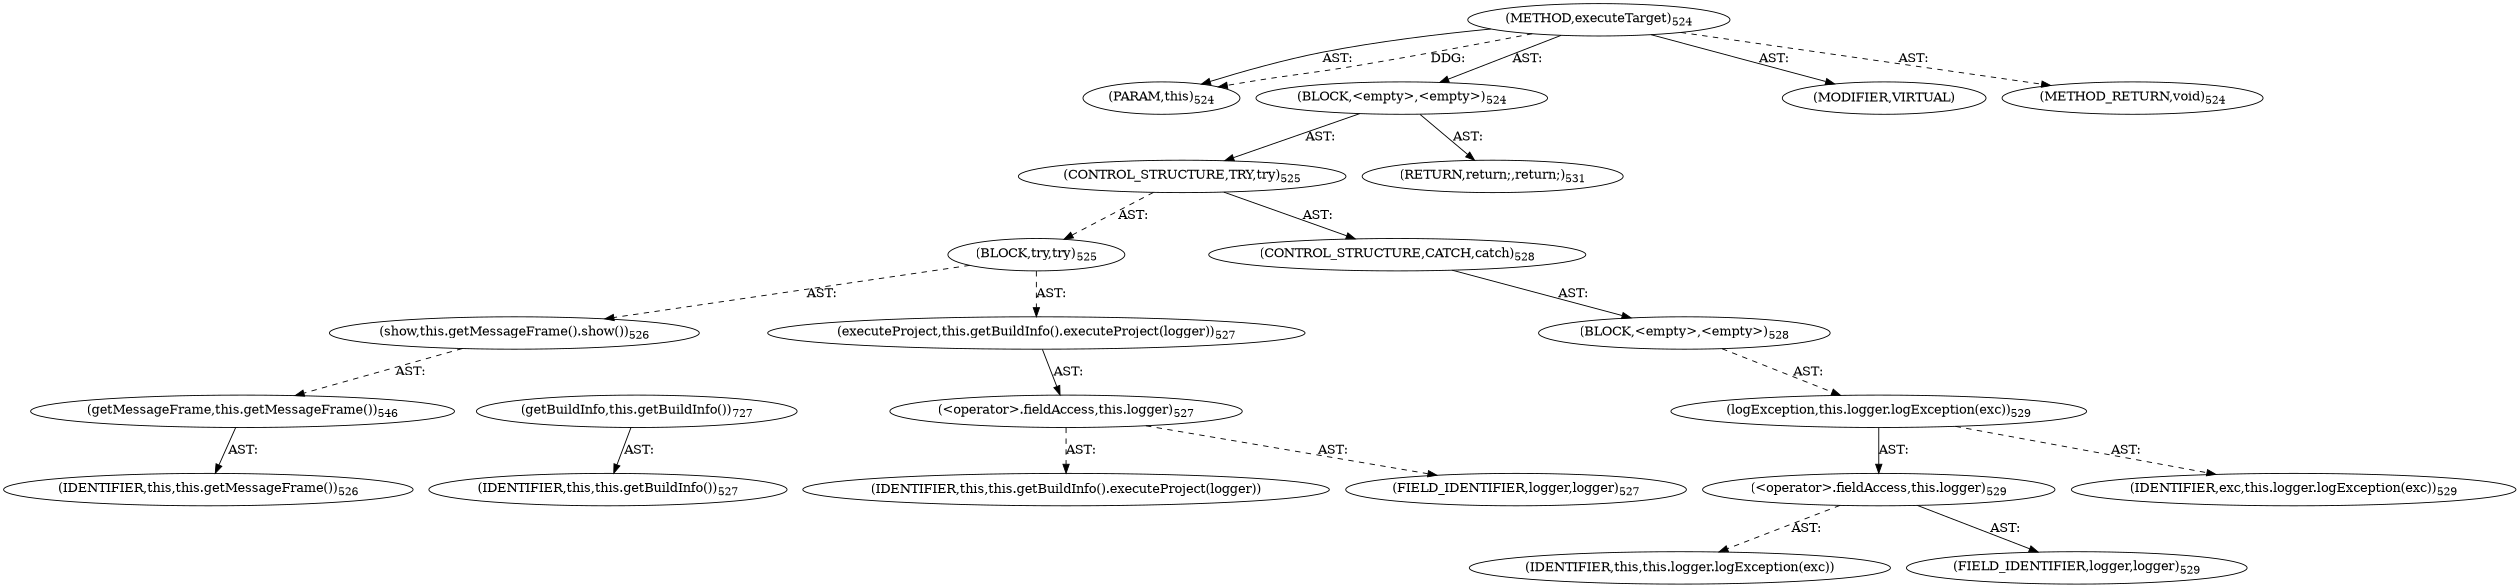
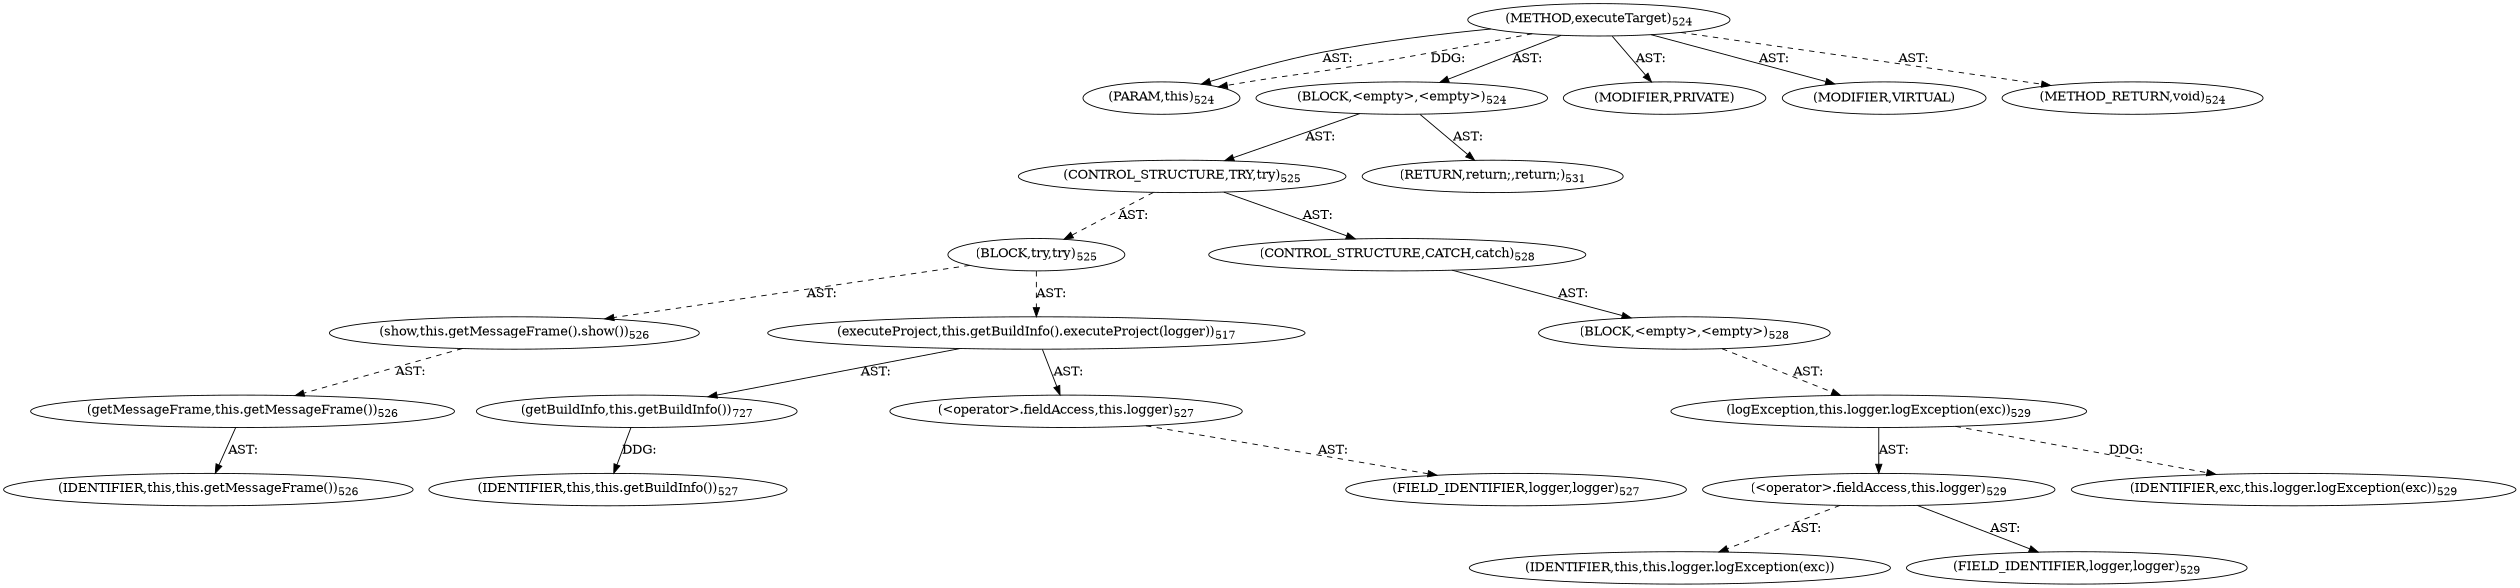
  digraph {
    edge [style=solid]
    n1 [label=<(METHOD,executeTarget)<SUB>524</SUB>>]
    n2 [label=<(PARAM,this)<SUB>524</SUB>>]
    n3 [label=<(BLOCK,&lt;empty&gt;,&lt;empty&gt;)<SUB>524</SUB>>]
+   n4 [label=<(MODIFIER,PRIVATE)>]
    n5 [label=<(MODIFIER,VIRTUAL)>]
    n6 [label=<(METHOD_RETURN,void)<SUB>524</SUB>>]
    n7 [label=<(CONTROL_STRUCTURE,TRY,try)<SUB>525</SUB>>]
    n8 [label=<(RETURN,return;,return;)<SUB>531</SUB>>]
    n9 [label=<(BLOCK,try,try)<SUB>525</SUB>>]
    n10 [label=<(CONTROL_STRUCTURE,CATCH,catch)<SUB>528</SUB>>]
    n11 [label=<(show,this.getMessageFrame().show())<SUB>526</SUB>>]
-   n12 [label=<(executeProject,this.getBuildInfo().executeProject(logger))<SUB>527</SUB>>]
+   n12 [label=<(executeProject,this.getBuildInfo().executeProject(logger))<SUB>517</SUB>>]
    n13 [label=<(BLOCK,&lt;empty&gt;,&lt;empty&gt;)<SUB>528</SUB>>]
-   n14 [label=<(getMessageFrame,this.getMessageFrame())<SUB>546</SUB>>]
+   n14 [label=<(getMessageFrame,this.getMessageFrame())<SUB>526</SUB>>]
    n15 [label=<(getBuildInfo,this.getBuildInfo())<SUB>727</SUB>>]
    n16 [label=<(&lt;operator&gt;.fieldAccess,this.logger)<SUB>527</SUB>>]
    n17 [label=<(IDENTIFIER,this,this.getMessageFrame())<SUB>526</SUB>>]
    n18 [label=<(IDENTIFIER,this,this.getBuildInfo())<SUB>527</SUB>>]
-   n19 [label=<(IDENTIFIER,this,this.getBuildInfo().executeProject(logger))>]
    n20 [label=<(FIELD_IDENTIFIER,logger,logger)<SUB>527</SUB>>]
    n21 [label=<(logException,this.logger.logException(exc))<SUB>529</SUB>>]
    n22 [label=<(&lt;operator&gt;.fieldAccess,this.logger)<SUB>529</SUB>>]
    n23 [label=<(IDENTIFIER,exc,this.logger.logException(exc))<SUB>529</SUB>>]
    n24 [label=<(IDENTIFIER,this,this.logger.logException(exc))>]
    n25 [label=<(FIELD_IDENTIFIER,logger,logger)<SUB>529</SUB>>]
    n1 -> n2 [label="AST: "]
    n1 -> n2 [label="DDG: " style=dashed]
    n1 -> n3 [label="AST: "]
+   n1 -> n4 [label="AST: "]
    n1 -> n5 [label="AST: "]
    n1 -> n6 [label="AST: " style=dashed]
    n3 -> n7 [label="AST: "]
    n3 -> n8 [label="AST: "]
    n7 -> n9 [label="AST: " style=dashed]
    n7 -> n10 [label="AST: "]
    n9 -> n11 [label="AST: " style=dashed]
    n9 -> n12 [label="AST: " style=dashed]
    n10 -> n13 [label="AST: "]
    n11 -> n14 [label="AST: " style=dashed]
+   n12 -> n15 [label="AST: "]
    n12 -> n16 [label="AST: "]
    n13 -> n21 [label="AST: " style=dashed]
    n14 -> n17 [label="AST: "]
-   n15 -> n18 [label="AST: "]
-   n16 -> n19 [label="AST: " style=dashed]
+   n15 -> n18 [label="DDG: "]
    n16 -> n20 [label="AST: " style=dashed]
    n21 -> n22 [label="AST: "]
-   n21 -> n23 [label="AST: " style=dashed]
+   n21 -> n23 [label="DDG: " style=dashed]
    n22 -> n24 [label="AST: " style=dashed]
    n22 -> n25 [label="AST: "]
  }
